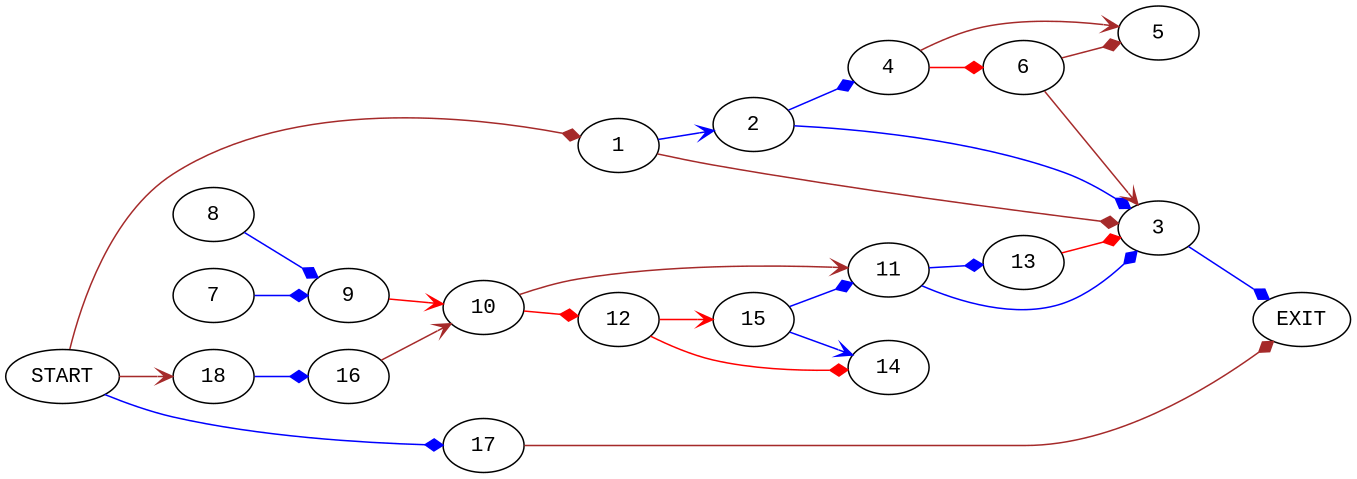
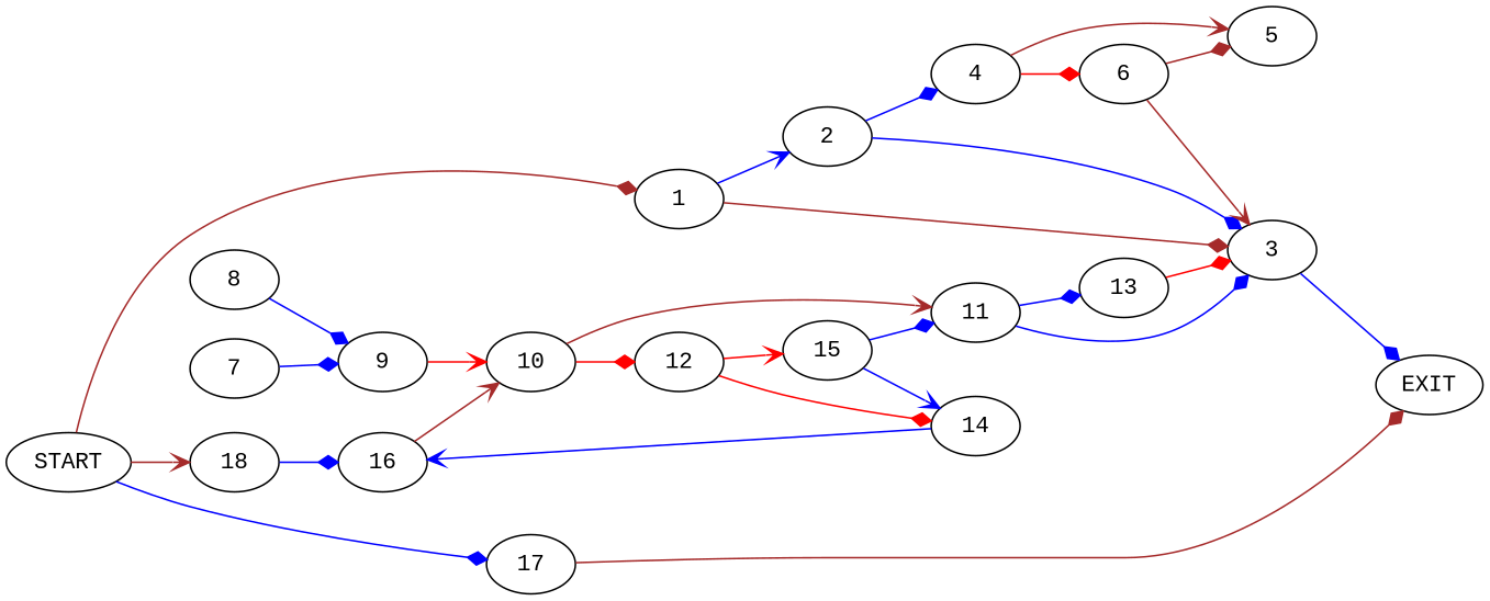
  digraph {
    fontname="Liberation Mono"
    rankdir=LR
    node [fontname="Liberation Mono"]
    edge [arrowhead=diamond color=blue fontname="Liberation Mono"]
    n1 [label=START]
    1
    17
    18
    2
    3
    n7 [label=EXIT]
    16
    4
    5
    6
    7
    9
    8
    10
    11
    12
    13
    14
    15
    n1 -> 1 [color=brown]
    n1 -> 17
    n1 -> 18 [arrowhead=vee color=brown]
    1 -> 2 [arrowhead=vee]
    1 -> 3 [color=brown]
    17 -> n7 [color=brown]
    18 -> 16
    2 -> 3
    2 -> 4
    3 -> n7
    16 -> 10 [arrowhead=vee color=brown]
    4 -> 5 [arrowhead=vee color=brown]
    4 -> 6 [color=red]
    6 -> 3 [arrowhead=vee color=brown]
    6 -> 5 [color=brown]
    7 -> 9
    9 -> 10 [arrowhead=vee color=red]
    8 -> 9
    10 -> 11 [arrowhead=vee color=brown]
    10 -> 12 [color=red]
    11 -> 3
    11 -> 13
    12 -> 14 [color=red]
    12 -> 15 [arrowhead=vee color=red]
    13 -> 3 [color=red]
+   14 -> 16 [arrowhead=vee]
    15 -> 11
    15 -> 14 [arrowhead=vee]
  }
